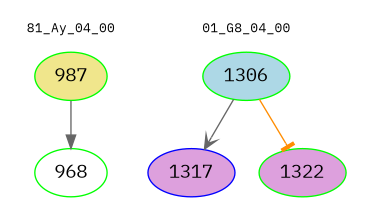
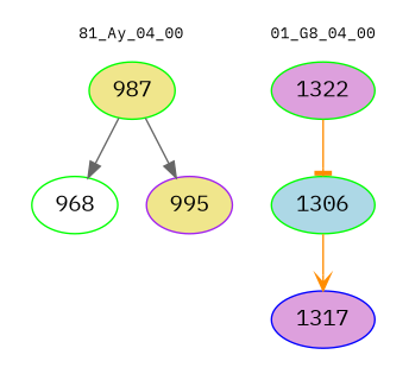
  digraph {
    fontname="IBM Plex Mono"
    node [color=green fillcolor=khaki fontname="IBM Plex Mono" style=filled]
    edge [arrowhead=normal color=gray40 fontname="IBM Plex Mono"]
    n1 [label=987]
    n2 [fillcolor=white label=968]
+   n3 [color=purple label=995]
    n4 [fillcolor=lightblue label=1306]
    n5 [color=blue fillcolor=plum label=1317]
    n6 [fillcolor=plum label=1322]
    subgraph cluster_1 {
      color=white
      fontsize=10
      label="81_Ay_04_00"
      n1
      n2
+     n3
    }
    subgraph cluster_2 {
      color=white
      fontsize=10
      label="01_G8_04_00"
      n4
      n5
      n6
    }
    n1 -> n2
-   n4 -> n5 [arrowhead=vee]
-   n4 -> n6 [arrowhead=tee color=darkorange]
+   n1 -> n3
+   n4 -> n5 [arrowhead=vee color=darkorange]
+   n6 -> n4 [arrowhead=tee color=darkorange]
  }
